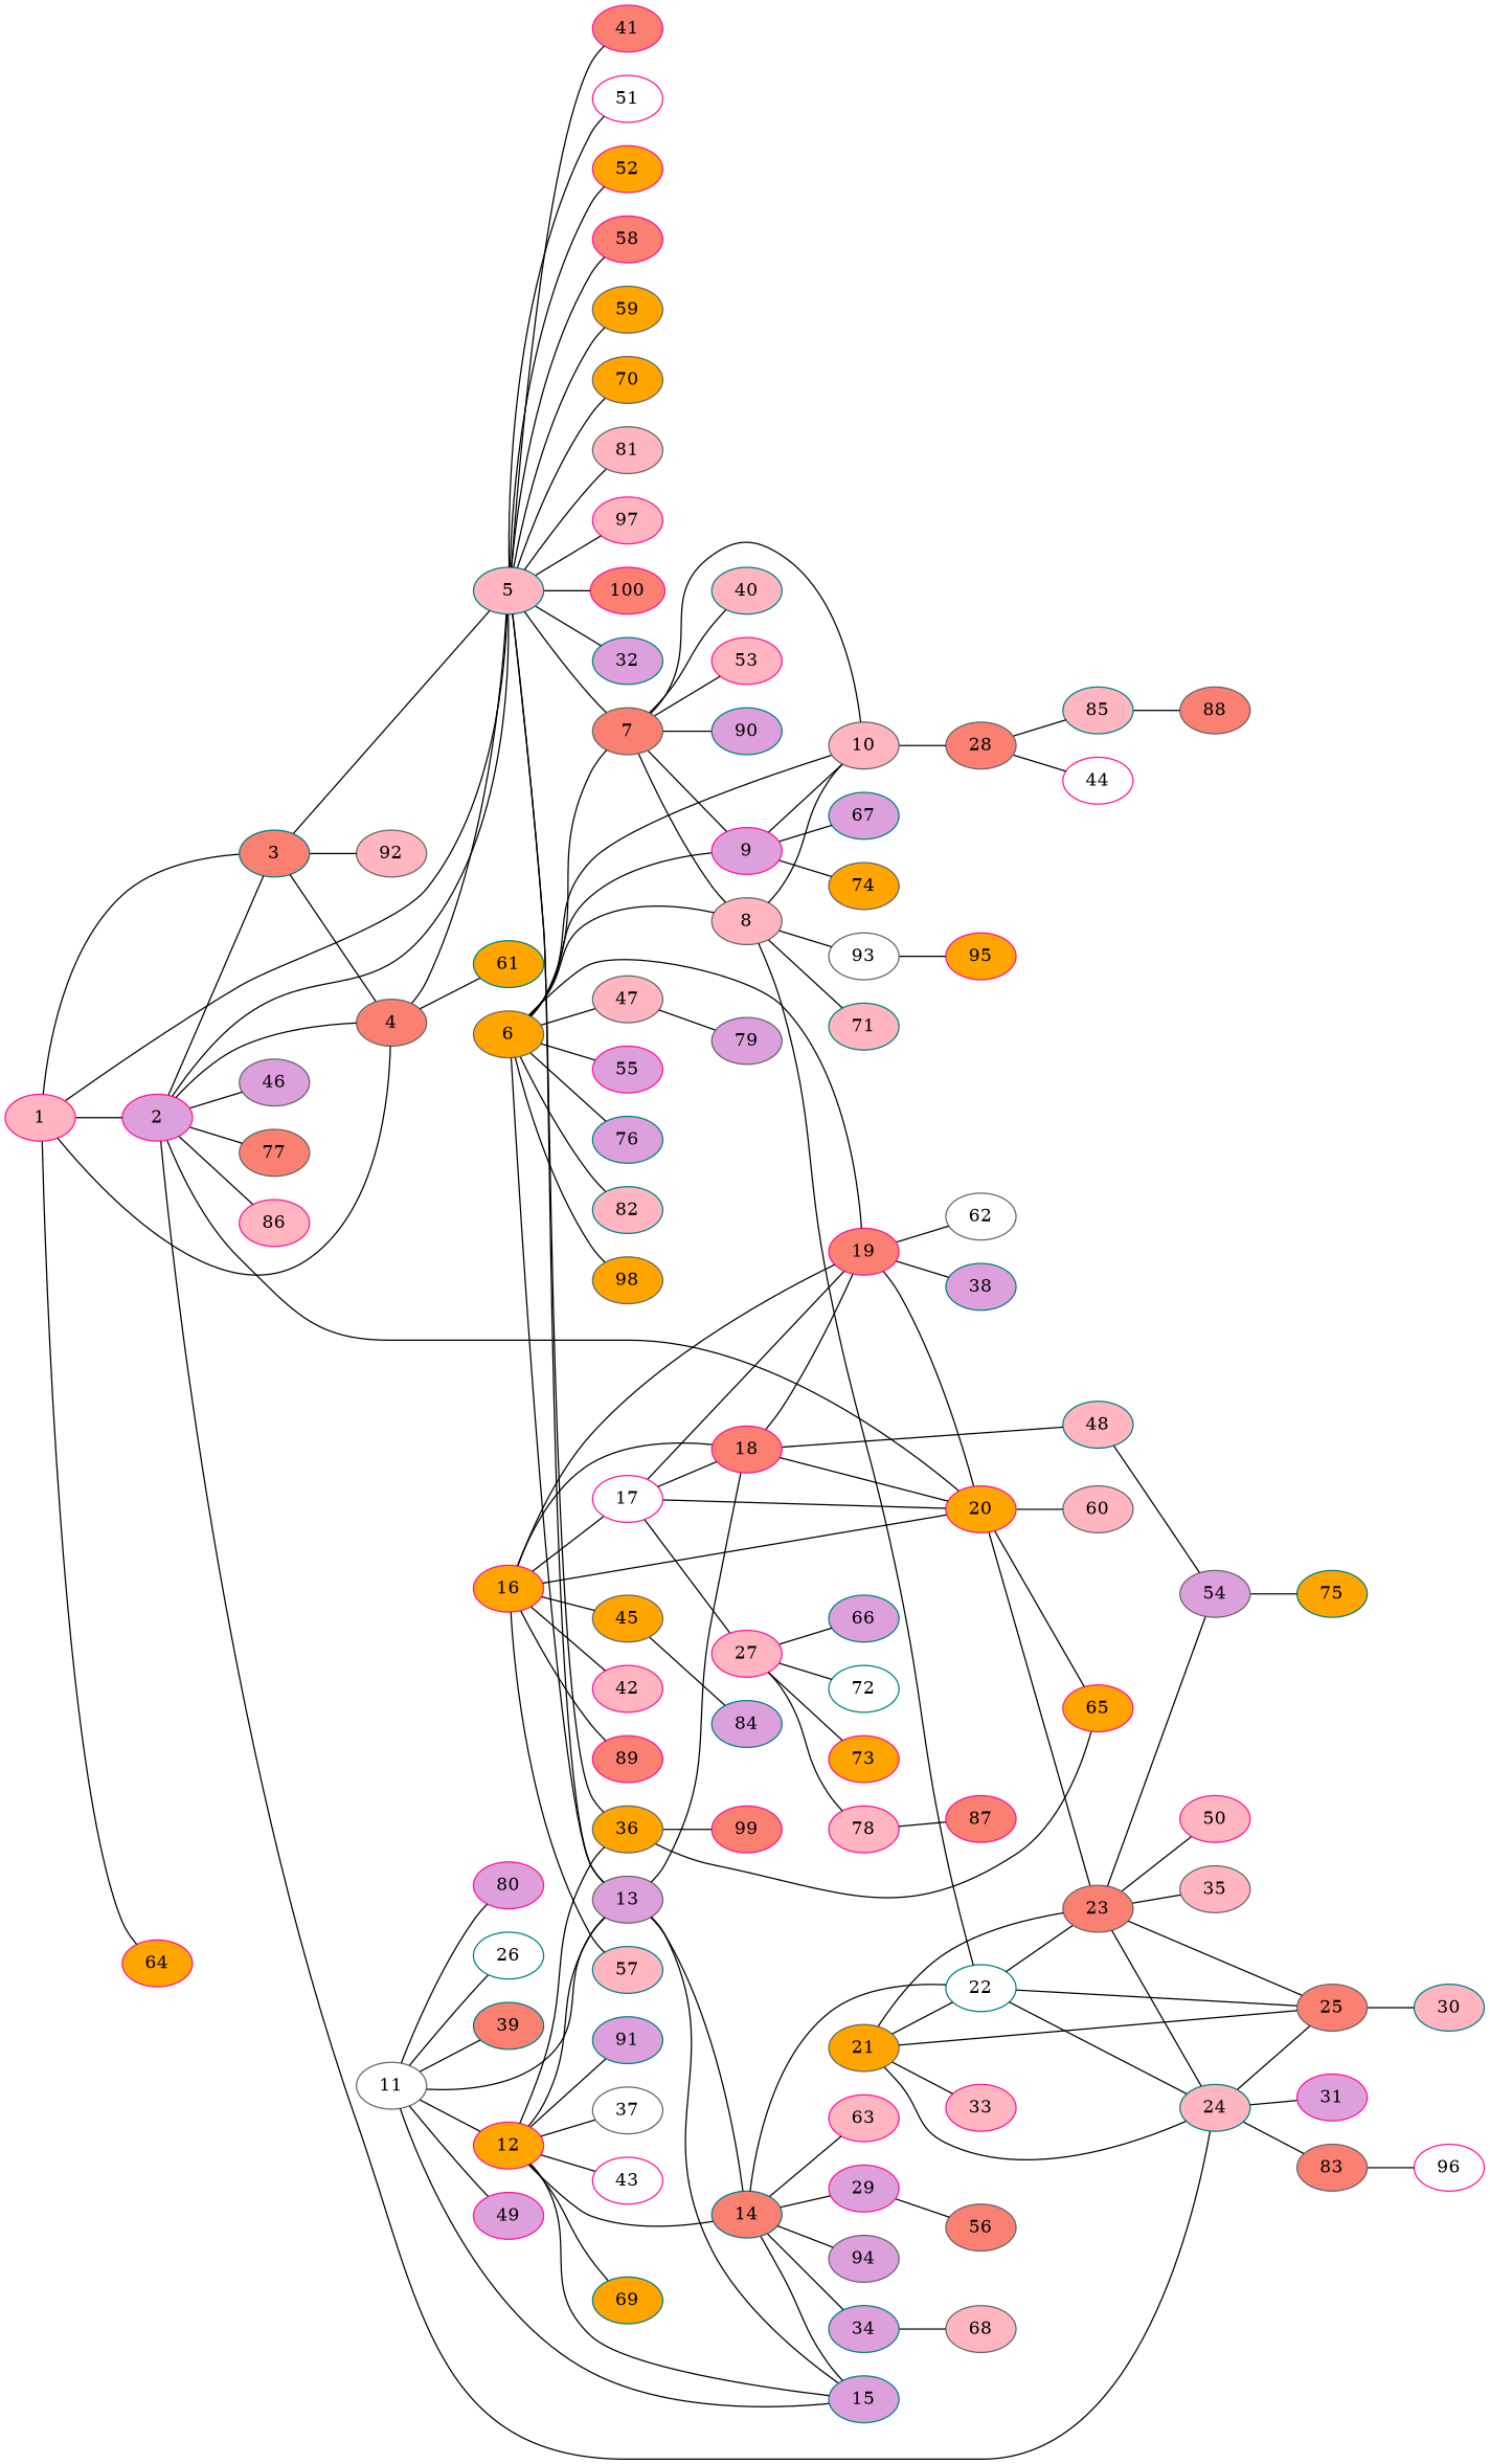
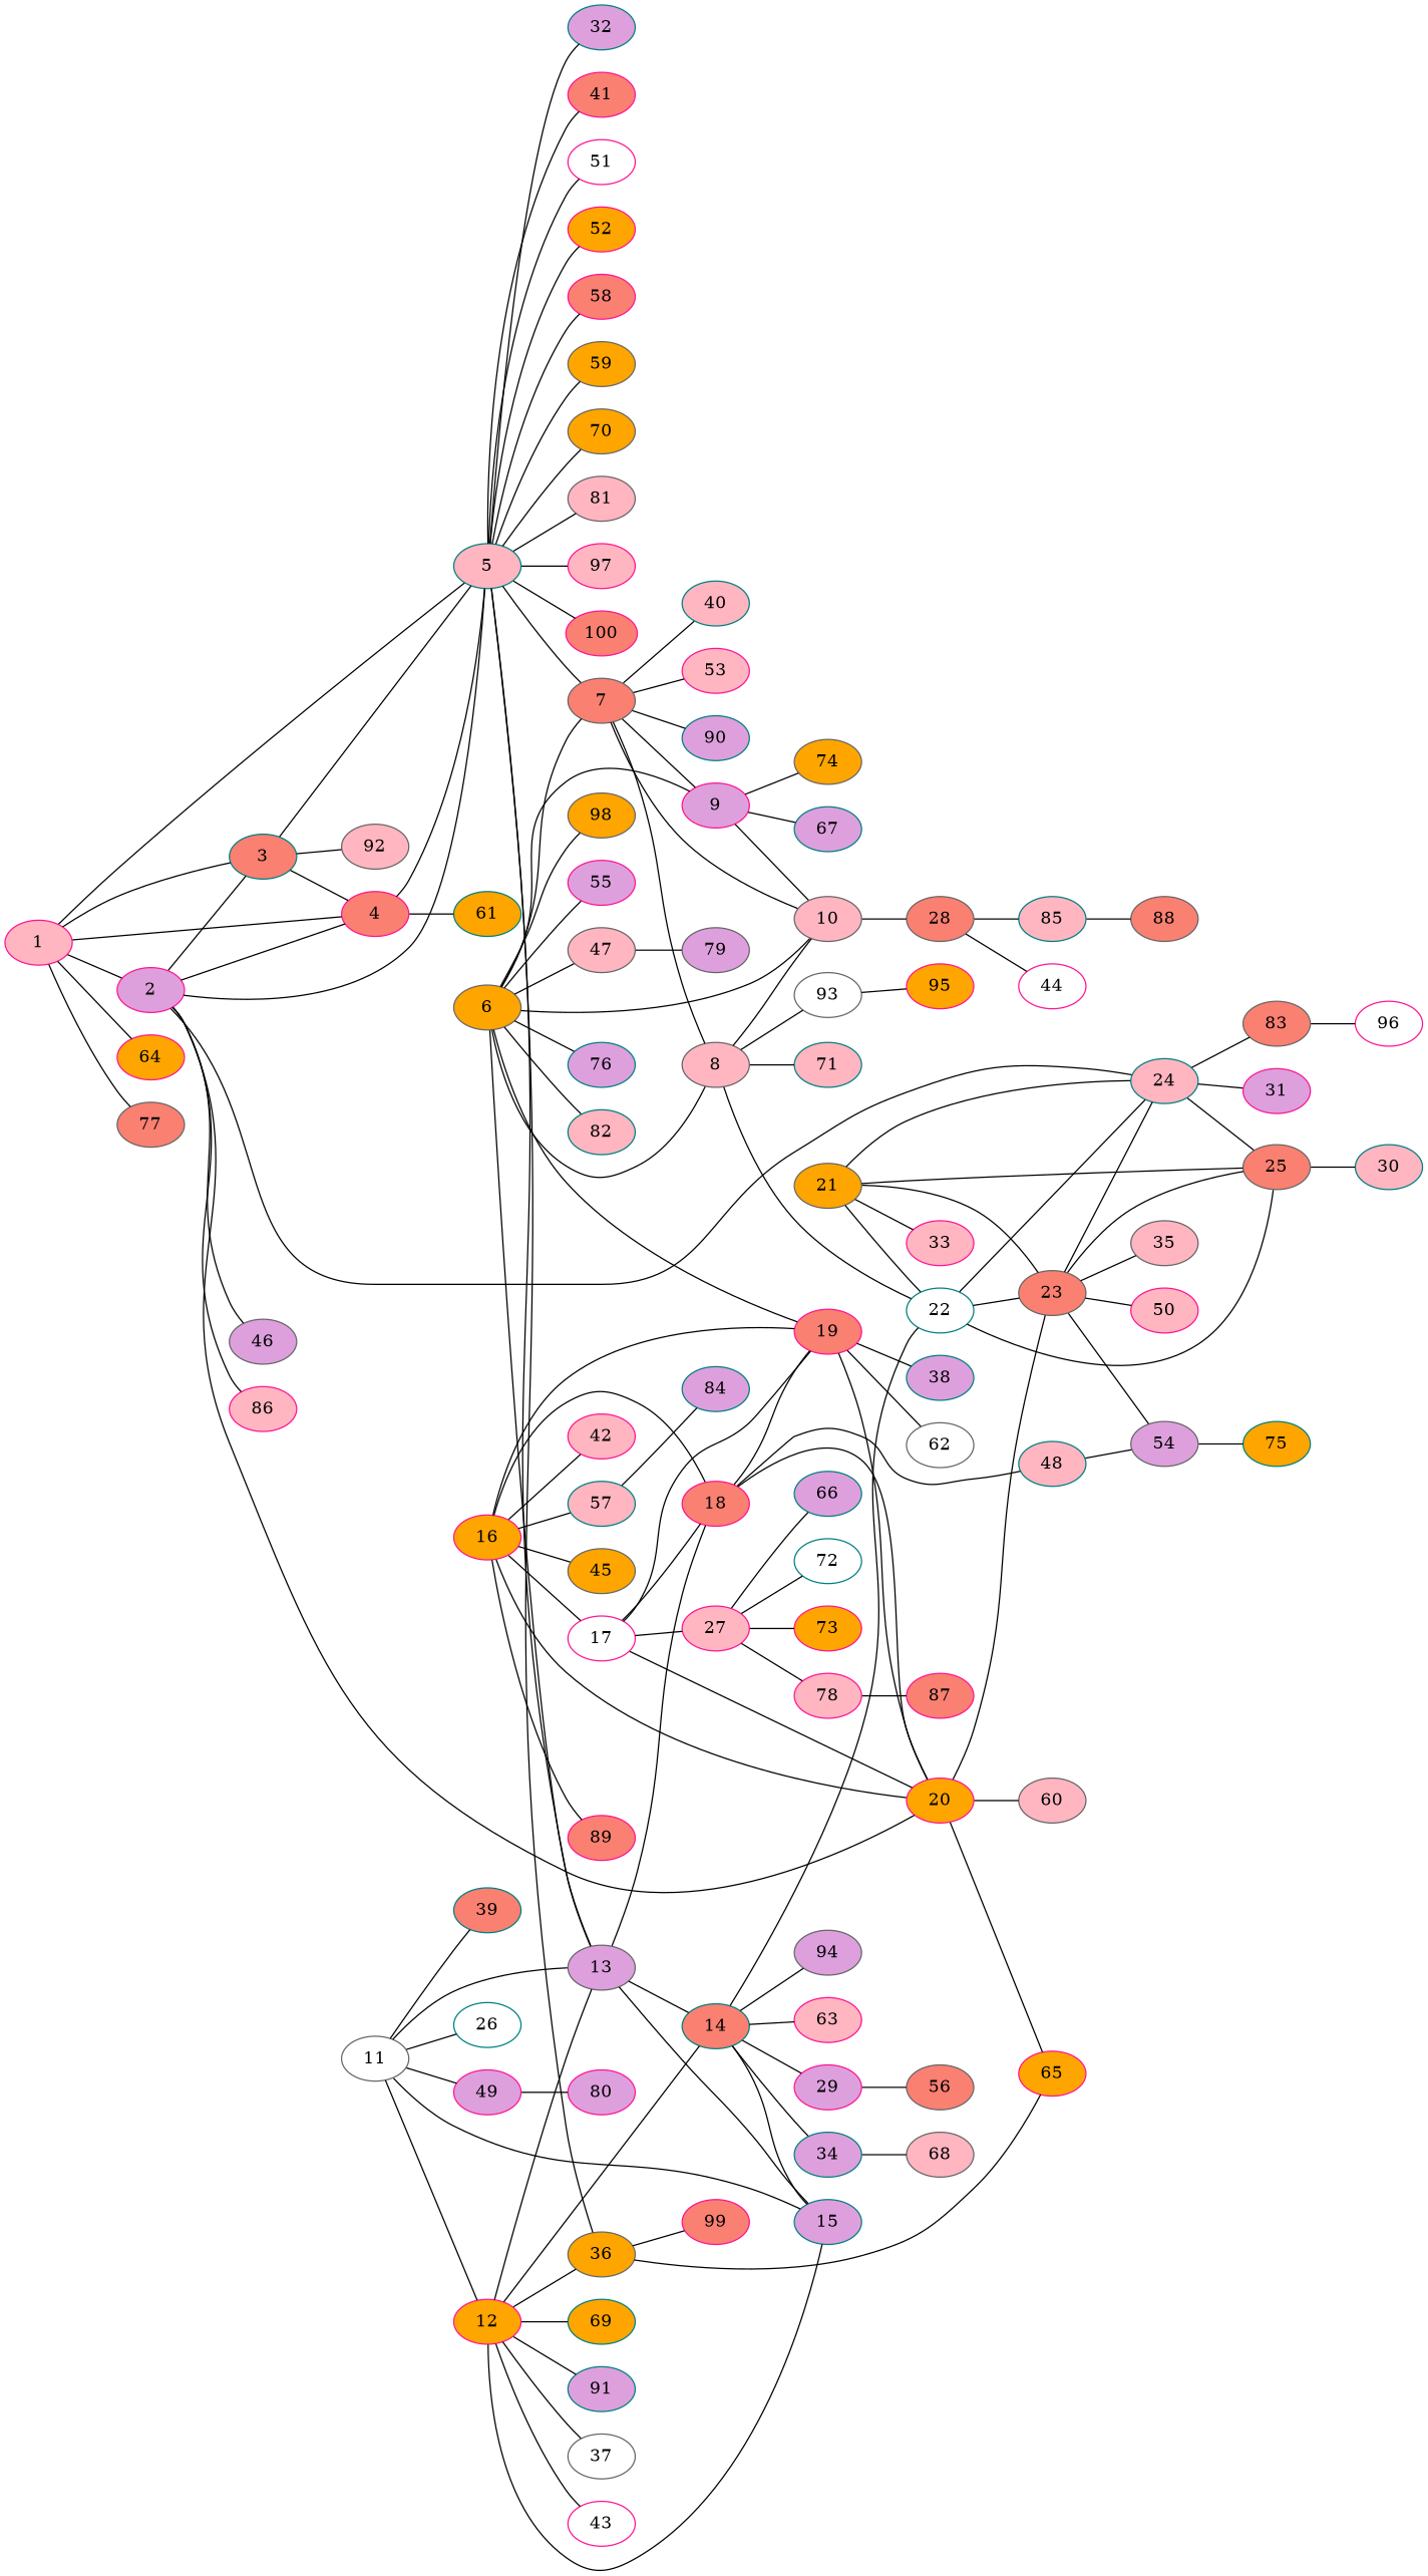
  graph {
    rankdir=LR
    node [color=deeppink fillcolor=lightpink style=filled]
    2 [fillcolor=plum]
    1
    3 [color=teal fillcolor=salmon]
-   4 [color=gray40 fillcolor=salmon]
+   4 [fillcolor=salmon]
    5 [color=teal]
    64 [fillcolor=orange]
    20 [fillcolor=orange]
    24 [color=teal]
    46 [color=gray40 fillcolor=plum]
    77 [color=gray40 fillcolor=salmon]
    86
    92 [color=gray40]
    61 [color=teal fillcolor=orange]
    7 [color=gray40 fillcolor=salmon]
    13 [color=gray40 fillcolor=plum]
    32 [color=teal fillcolor=plum]
    36 [color=gray40 fillcolor=orange]
    41 [fillcolor=salmon]
    51 [fillcolor=white]
    52 [fillcolor=orange]
    58 [fillcolor=salmon]
    59 [color=gray40 fillcolor=orange]
    70 [color=gray40 fillcolor=orange]
    81 [color=gray40]
    97
    100 [fillcolor=salmon]
    23 [color=gray40 fillcolor=salmon]
    60 [color=gray40]
    65 [fillcolor=orange]
    25 [color=gray40 fillcolor=salmon]
    31 [fillcolor=plum]
    83 [color=gray40 fillcolor=salmon]
    8 [color=gray40]
    9 [fillcolor=plum]
    10 [color=gray40]
    40 [color=teal]
    53
    90 [color=teal fillcolor=plum]
    14 [color=teal fillcolor=salmon]
    15 [color=teal fillcolor=plum]
    18 [fillcolor=salmon]
    99 [fillcolor=salmon]
    6 [color=gray40 fillcolor=orange]
    19 [fillcolor=salmon]
    47 [color=gray40]
    55 [fillcolor=plum]
    76 [color=teal fillcolor=plum]
    82 [color=teal]
    98 [color=gray40 fillcolor=orange]
    22 [color=teal fillcolor=white]
    71 [color=teal]
    93 [color=gray40 fillcolor=white]
    67 [color=teal fillcolor=plum]
    74 [color=gray40 fillcolor=orange]
    28 [color=gray40 fillcolor=salmon]
    38 [color=teal fillcolor=plum]
    62 [color=gray40 fillcolor=white]
    79 [color=gray40 fillcolor=plum]
    95 [fillcolor=orange]
    44 [fillcolor=white]
    85 [color=teal]
    11 [color=gray40 fillcolor=white]
    12 [fillcolor=orange]
    26 [color=teal fillcolor=white]
    39 [color=teal fillcolor=salmon]
    49 [fillcolor=plum]
    80 [fillcolor=plum]
    37 [color=gray40 fillcolor=white]
    43 [fillcolor=white]
    69 [color=teal fillcolor=orange]
    91 [color=teal fillcolor=plum]
    29 [fillcolor=plum]
    34 [color=teal fillcolor=plum]
    63
    94 [color=gray40 fillcolor=plum]
    48 [color=teal]
    56 [color=gray40 fillcolor=salmon]
    68 [color=gray40]
    16 [fillcolor=orange]
    17 [fillcolor=white]
    42
    45 [color=gray40 fillcolor=orange]
    57 [color=teal]
    89 [fillcolor=salmon]
    27
    84 [color=teal fillcolor=plum]
    66 [color=teal fillcolor=plum]
    72 [color=teal fillcolor=white]
    73 [fillcolor=orange]
    78
    54 [color=gray40 fillcolor=plum]
    35 [color=gray40]
    50
    21 [color=gray40 fillcolor=orange]
    33
    30 [color=teal]
    75 [color=teal fillcolor=orange]
    96 [fillcolor=white]
    87 [fillcolor=salmon]
    88 [color=gray40 fillcolor=salmon]
    2 -- 3
    2 -- 4
    2 -- 5
    2 -- 20
    2 -- 24
    2 -- 46
-   2 -- 77
+   1 -- 77
    2 -- 86
    1 -- 2
    1 -- 3
    1 -- 4
    1 -- 5
    1 -- 64
    3 -- 4
    3 -- 5
    3 -- 92
    4 -- 5
    4 -- 61
    5 -- 7
    5 -- 13
    5 -- 32
    5 -- 36
    5 -- 41
    5 -- 51
    5 -- 52
    5 -- 58
    5 -- 59
    5 -- 70
    5 -- 81
    5 -- 97
    5 -- 100
    20 -- 23
    20 -- 60
    20 -- 65
    24 -- 25
    24 -- 31
    24 -- 83
    7 -- 8
    7 -- 9
    7 -- 10
    7 -- 40
    7 -- 53
    7 -- 90
    13 -- 14
    13 -- 15
    13 -- 18
    36 -- 65
    36 -- 99
    23 -- 24
    23 -- 25
    23 -- 54
    23 -- 35
    23 -- 50
    25 -- 30
    83 -- 96
    8 -- 10
    8 -- 22
    8 -- 71
    8 -- 93
    9 -- 10
    9 -- 67
    9 -- 74
    10 -- 28
    14 -- 15
    14 -- 22
    14 -- 29
    14 -- 34
    14 -- 63
    14 -- 94
    18 -- 20
    18 -- 19
    18 -- 48
    6 -- 7
    6 -- 13
    6 -- 8
    6 -- 9
    6 -- 10
    6 -- 19
    6 -- 47
    6 -- 55
    6 -- 76
    6 -- 82
    6 -- 98
    19 -- 20
    19 -- 38
    19 -- 62
    47 -- 79
    22 -- 24
    22 -- 23
    22 -- 25
    93 -- 95
    28 -- 44
    28 -- 85
    85 -- 88
    11 -- 13
    11 -- 15
    11 -- 12
    11 -- 26
    11 -- 39
    11 -- 49
-   11 -- 80
+   49 -- 80
    12 -- 13
    12 -- 36
    12 -- 14
    12 -- 15
    12 -- 37
    12 -- 43
    12 -- 69
    12 -- 91
    29 -- 56
    34 -- 68
    48 -- 54
    16 -- 20
    16 -- 18
    16 -- 19
    16 -- 17
    16 -- 42
    16 -- 45
    16 -- 57
    16 -- 89
    17 -- 20
    17 -- 18
    17 -- 19
    17 -- 27
-   45 -- 84
+   57 -- 84
    27 -- 66
    27 -- 72
    27 -- 73
    27 -- 78
    78 -- 87
    54 -- 75
    21 -- 24
    21 -- 23
    21 -- 25
    21 -- 22
    21 -- 33
  }
